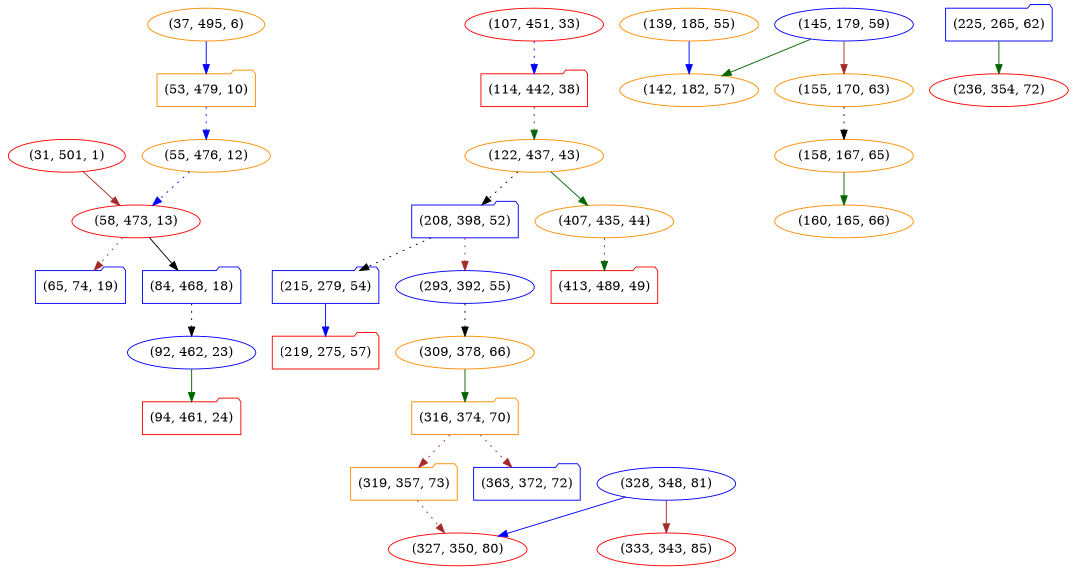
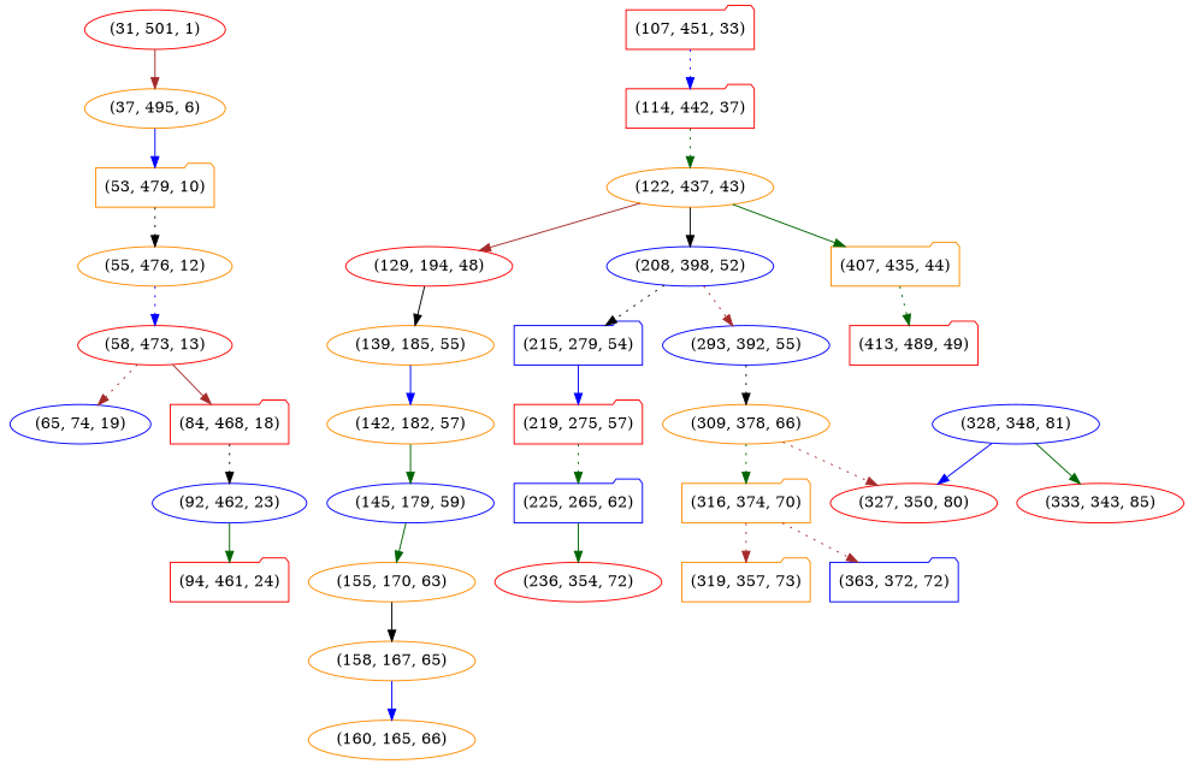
  digraph {
    node [color=darkorange shape=ellipse]
    edge [color=darkgreen style=solid]
    "(31, 501, 1)" [color=red]
    "(37, 495, 6)"
    "(53, 479, 10)" [shape=folder]
    "(55, 476, 12)"
    "(58, 473, 13)" [color=red]
-   "(65, 74, 19)" [color=blue shape=folder]
-   "(84, 468, 18)" [color=blue shape=folder]
+   "(65, 74, 19)" [color=blue]
+   "(84, 468, 18)" [color=red shape=folder]
    "(92, 462, 23)" [color=blue]
    "(94, 461, 24)" [color=red shape=folder]
-   "(107, 451, 33)" [color=red]
-   "(114, 442, 38)" [color=red shape=folder]
+   "(107, 451, 33)" [color=red shape=folder]
+   "(114, 442, 38)" [color=red shape=folder label="(114, 442, 37)"]
    "(122, 437, 43)"
-   "(208, 398, 52)" [color=blue shape=folder]
-   "(407, 435, 44)"
+   "(129, 194, 48)" [color=red]
+   "(208, 398, 52)" [color=blue]
+   "(407, 435, 44)" [shape=folder]
    "(139, 185, 55)"
    "(215, 279, 54)" [color=blue shape=folder]
    "(293, 392, 55)" [color=blue]
    n19 [color=red label="(413, 489, 49)" shape=folder]
    "(142, 182, 57)"
    "(145, 179, 59)" [color=blue]
    "(155, 170, 63)"
    "(158, 167, 65)"
    "(160, 165, 66)"
    "(219, 275, 57)" [color=red shape=folder]
    "(309, 378, 66)"
    "(225, 265, 62)" [color=blue shape=folder]
    n28 [color=red label="(236, 354, 72)"]
    "(316, 374, 70)" [shape=folder]
    "(319, 357, 73)" [shape=folder]
    "(363, 372, 72)" [color=blue shape=folder]
    "(327, 350, 80)" [color=red]
    "(328, 348, 81)" [color=blue]
    "(333, 343, 85)" [color=red]
-   "(31, 501, 1)" -> "(58, 473, 13)" [color=brown]
+   "(31, 501, 1)" -> "(37, 495, 6)" [color=brown]
    "(37, 495, 6)" -> "(53, 479, 10)" [color=blue]
-   "(53, 479, 10)" -> "(55, 476, 12)" [color=blue style=dotted]
+   "(53, 479, 10)" -> "(55, 476, 12)" [color=black style=dotted]
    "(55, 476, 12)" -> "(58, 473, 13)" [color=blue style=dotted]
    "(58, 473, 13)" -> "(65, 74, 19)" [color=brown style=dotted]
-   "(58, 473, 13)" -> "(84, 468, 18)" [color=black]
+   "(58, 473, 13)" -> "(84, 468, 18)" [color=brown]
    "(84, 468, 18)" -> "(92, 462, 23)" [color=black style=dotted]
    "(92, 462, 23)" -> "(94, 461, 24)"
    "(107, 451, 33)" -> "(114, 442, 38)" [color=blue style=dotted]
    "(114, 442, 38)" -> "(122, 437, 43)" [style=dotted]
-   "(122, 437, 43)" -> "(208, 398, 52)" [color=black style=dotted]
+   "(122, 437, 43)" -> "(129, 194, 48)" [color=brown]
+   "(122, 437, 43)" -> "(208, 398, 52)" [color=black]
    "(122, 437, 43)" -> "(407, 435, 44)"
+   "(129, 194, 48)" -> "(139, 185, 55)" [color=black]
    "(208, 398, 52)" -> "(215, 279, 54)" [color=black style=dotted]
    "(208, 398, 52)" -> "(293, 392, 55)" [color=brown style=dotted]
    "(407, 435, 44)" -> n19 [style=dotted]
    "(139, 185, 55)" -> "(142, 182, 57)" [color=blue]
    "(215, 279, 54)" -> "(219, 275, 57)" [color=blue]
    "(293, 392, 55)" -> "(309, 378, 66)" [color=black style=dotted]
-   "(145, 179, 59)" -> "(142, 182, 57)"
-   "(145, 179, 59)" -> "(155, 170, 63)" [color=brown]
-   "(155, 170, 63)" -> "(158, 167, 65)" [color=black style=dotted]
-   "(158, 167, 65)" -> "(160, 165, 66)"
-   "(309, 378, 66)" -> "(316, 374, 70)"
+   "(142, 182, 57)" -> "(145, 179, 59)"
+   "(145, 179, 59)" -> "(155, 170, 63)"
+   "(155, 170, 63)" -> "(158, 167, 65)" [color=black]
+   "(158, 167, 65)" -> "(160, 165, 66)" [color=blue]
+   "(219, 275, 57)" -> "(225, 265, 62)" [style=dotted]
+   "(309, 378, 66)" -> "(316, 374, 70)" [style=dotted]
    "(225, 265, 62)" -> n28
    "(316, 374, 70)" -> "(319, 357, 73)" [color=brown style=dotted]
    "(316, 374, 70)" -> "(363, 372, 72)" [color=brown style=dotted]
-   "(319, 357, 73)" -> "(327, 350, 80)" [color=brown style=dotted]
+   "(309, 378, 66)" -> "(327, 350, 80)" [color=brown style=dotted]
    "(328, 348, 81)" -> "(327, 350, 80)" [color=blue]
-   "(328, 348, 81)" -> "(333, 343, 85)" [color=brown]
+   "(328, 348, 81)" -> "(333, 343, 85)"
  }
